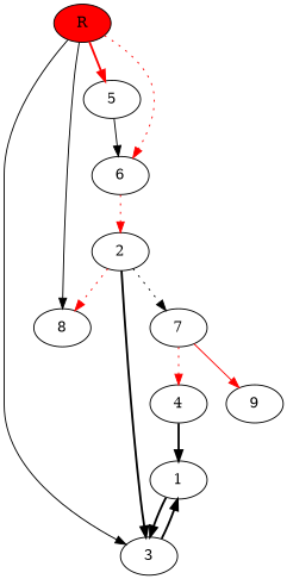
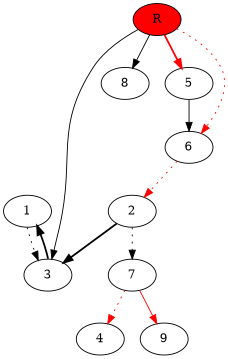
  digraph {
    edge [color=black style=bold]
    1
    3
    2
    7
    8
    4
    9
    5
    6
    R [fillcolor="#ff0000" style=filled]
-   1 -> 3
+   1 -> 3 [style=dotted]
    3 -> 1
    2 -> 3
    2 -> 7 [style=dotted]
-   2 -> 8 [color=red style=dotted]
    7 -> 4 [color=red style=dotted]
    7 -> 9 [color=red style=solid]
-   4 -> 1
    5 -> 6 [style=solid]
    6 -> 2 [color=red style=dotted]
    R -> 3 [style=solid]
    R -> 8 [style=solid]
    R -> 5 [color=red]
    R -> 6 [color=red style=dotted]
  }
